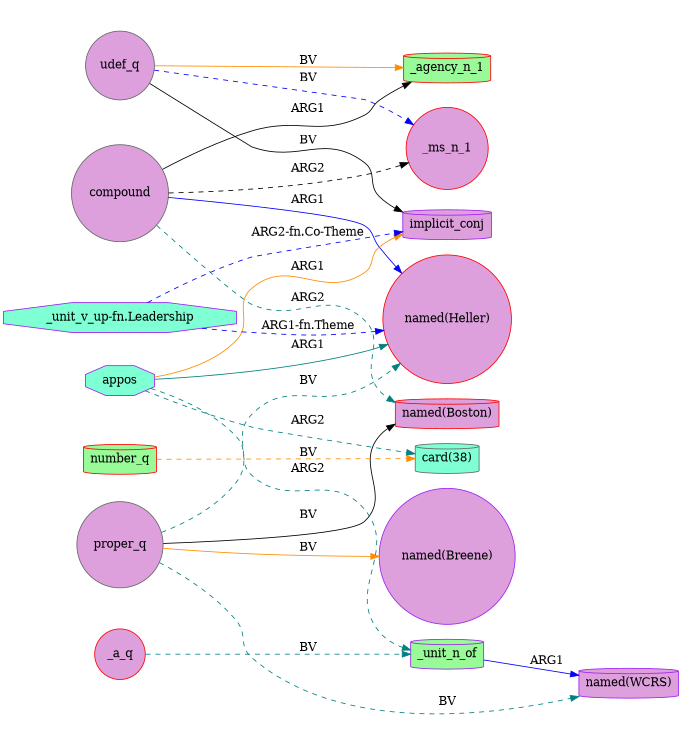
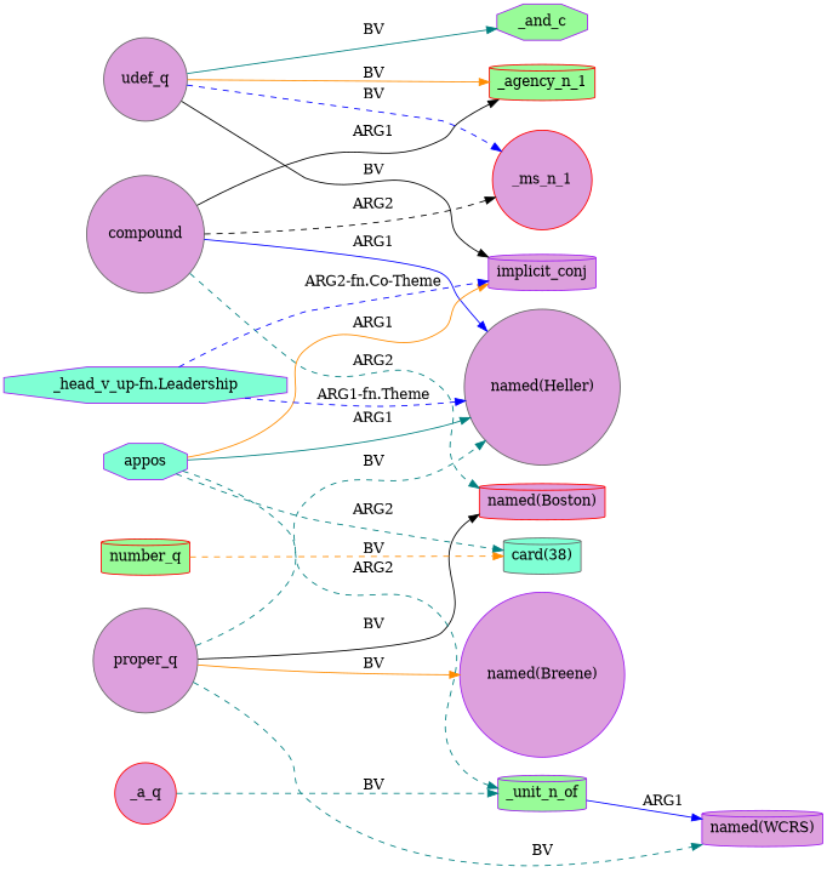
  digraph {
    rankdir=LR
    node [color=purple fillcolor=plum shape=circle style=filled]
    edge [color=teal style=dashed]
    compound [color=gray40]
    _agency_n_1 [color=red fillcolor=palegreen shape=cylinder]
    "named(Boston)" [color=red shape=cylinder]
-   "named(Heller)" [color=red]
+   "named(Heller)" [color=gray40]
    _ms_n_1 [color=red]
    proper_q [color=gray40]
    "named(WCRS)" [shape=cylinder]
    "named(Breene)"
    appos [fillcolor=aquamarine shape=octagon]
    "card(38)" [color=gray40 fillcolor=aquamarine shape=cylinder]
    implicit_conj [shape=cylinder]
    _unit_n_of [fillcolor=palegreen shape=cylinder]
    udef_q [color=gray40]
+   _and_c [fillcolor=palegreen shape=octagon]
    _a_q [color=red]
    number_q [color=red fillcolor=palegreen shape=cylinder]
-   "_head_v_up-fn.Leadership" [fillcolor=aquamarine shape=octagon label="_unit_v_up-fn.Leadership"]
+   "_head_v_up-fn.Leadership" [fillcolor=aquamarine shape=octagon]
    compound -> _agency_n_1 [color=black label=ARG1 style=solid]
    compound -> "named(Boston)" [label=ARG2]
    compound -> "named(Heller)" [color=blue label=ARG1 style=solid]
    compound -> _ms_n_1 [color=black label=ARG2]
    proper_q -> "named(Boston)" [color=black label=BV style=solid]
    proper_q -> "named(Heller)" [label=BV]
    proper_q -> "named(WCRS)" [label=BV]
    proper_q -> "named(Breene)" [color=darkorange label=BV style=solid]
    appos -> "named(Heller)" [label=ARG1 style=solid]
    appos -> "card(38)" [label=ARG2]
    appos -> implicit_conj [color=darkorange label=ARG1 style=solid]
    appos -> _unit_n_of [label=ARG2]
    _unit_n_of -> "named(WCRS)" [color=blue label=ARG1 style=solid]
    udef_q -> _agency_n_1 [color=darkorange label=BV style=solid]
    udef_q -> _ms_n_1 [color=blue label=BV]
    udef_q -> implicit_conj [color=black label=BV style=solid]
+   udef_q -> _and_c [label=BV style=solid]
    _a_q -> _unit_n_of [label=BV]
    number_q -> "card(38)" [color=darkorange label=BV]
    "_head_v_up-fn.Leadership" -> "named(Heller)" [color=blue label="ARG1-fn.Theme"]
    "_head_v_up-fn.Leadership" -> implicit_conj [color=blue label="ARG2-fn.Co-Theme"]
  }
